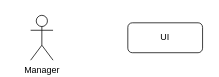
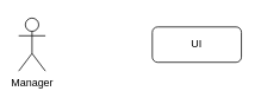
  <mxCell id="0" />
  <mxCell id="1" parent="0" />
- <mxCell id="2" value="Manager" style="shape=umlActor;verticalLabelPosition=bottom;verticalAlign=top;html=1;" vertex="1" parent="1"><mxGeometry x="40" y="20" width="30" height="60" as="geometry" /></mxCell>
+ <mxCell id="2" value="Manager" style="shape=umlActor;verticalLabelPosition=bottom;verticalAlign=top;html=1;" vertex="1" parent="1"><mxGeometry x="20" y="20" width="30" height="60" as="geometry" /></mxCell>
  <mxCell id="3" value="UI" style="html=1;whiteSpace=wrap;rounded=1;" vertex="1" parent="1"><mxGeometry x="170" y="30" width="100" height="40" as="geometry" /></mxCell>
